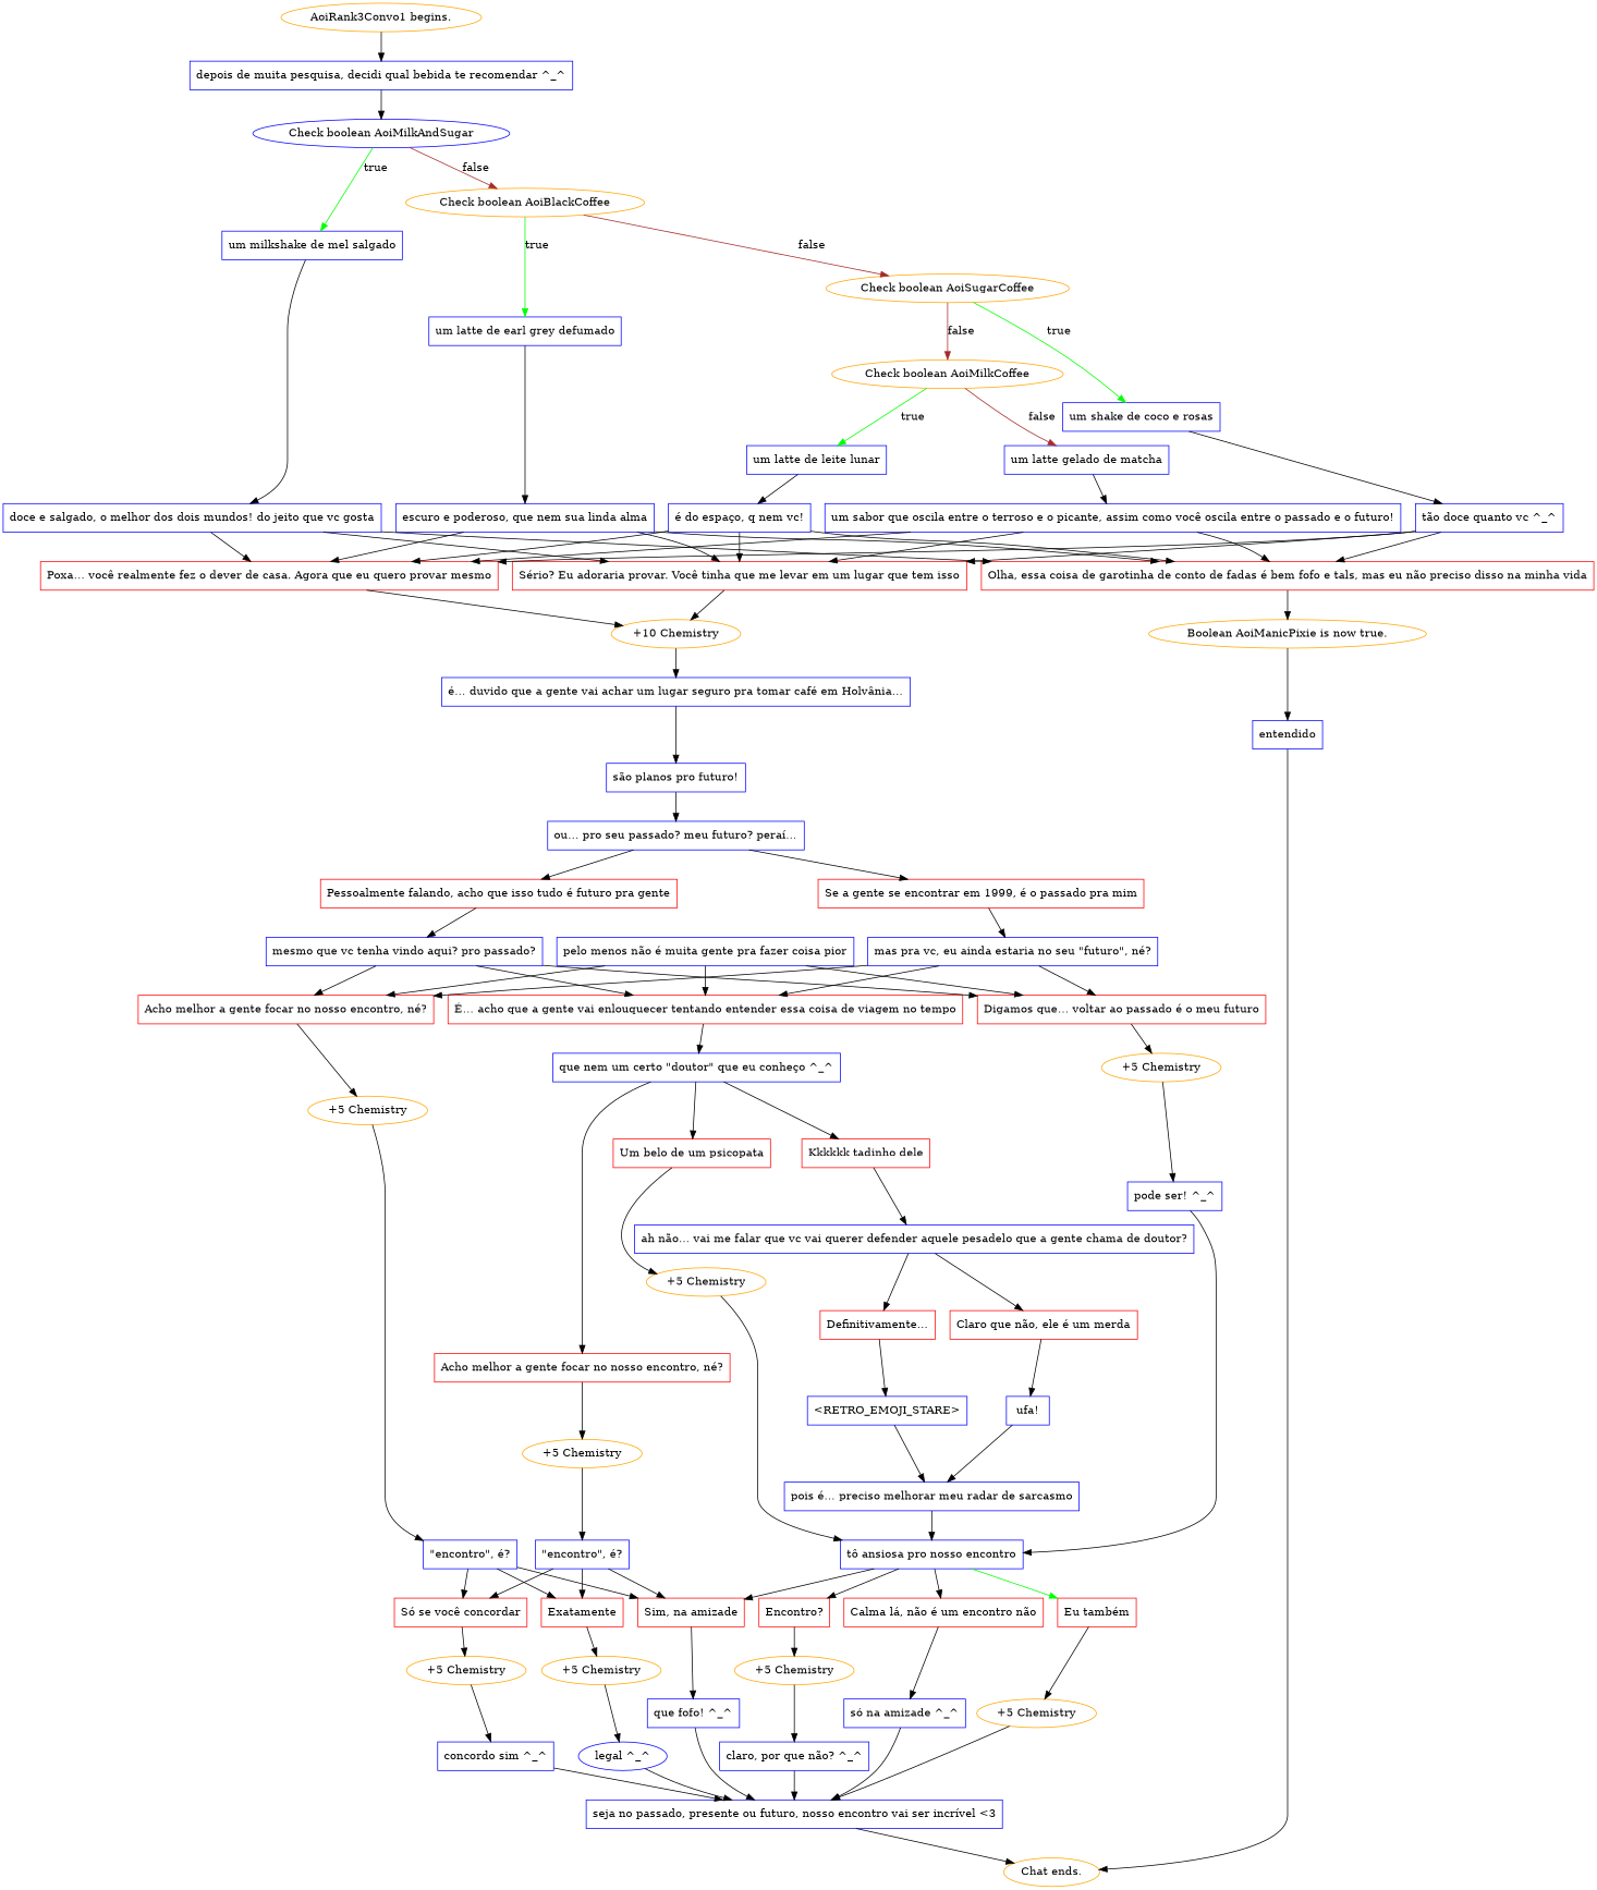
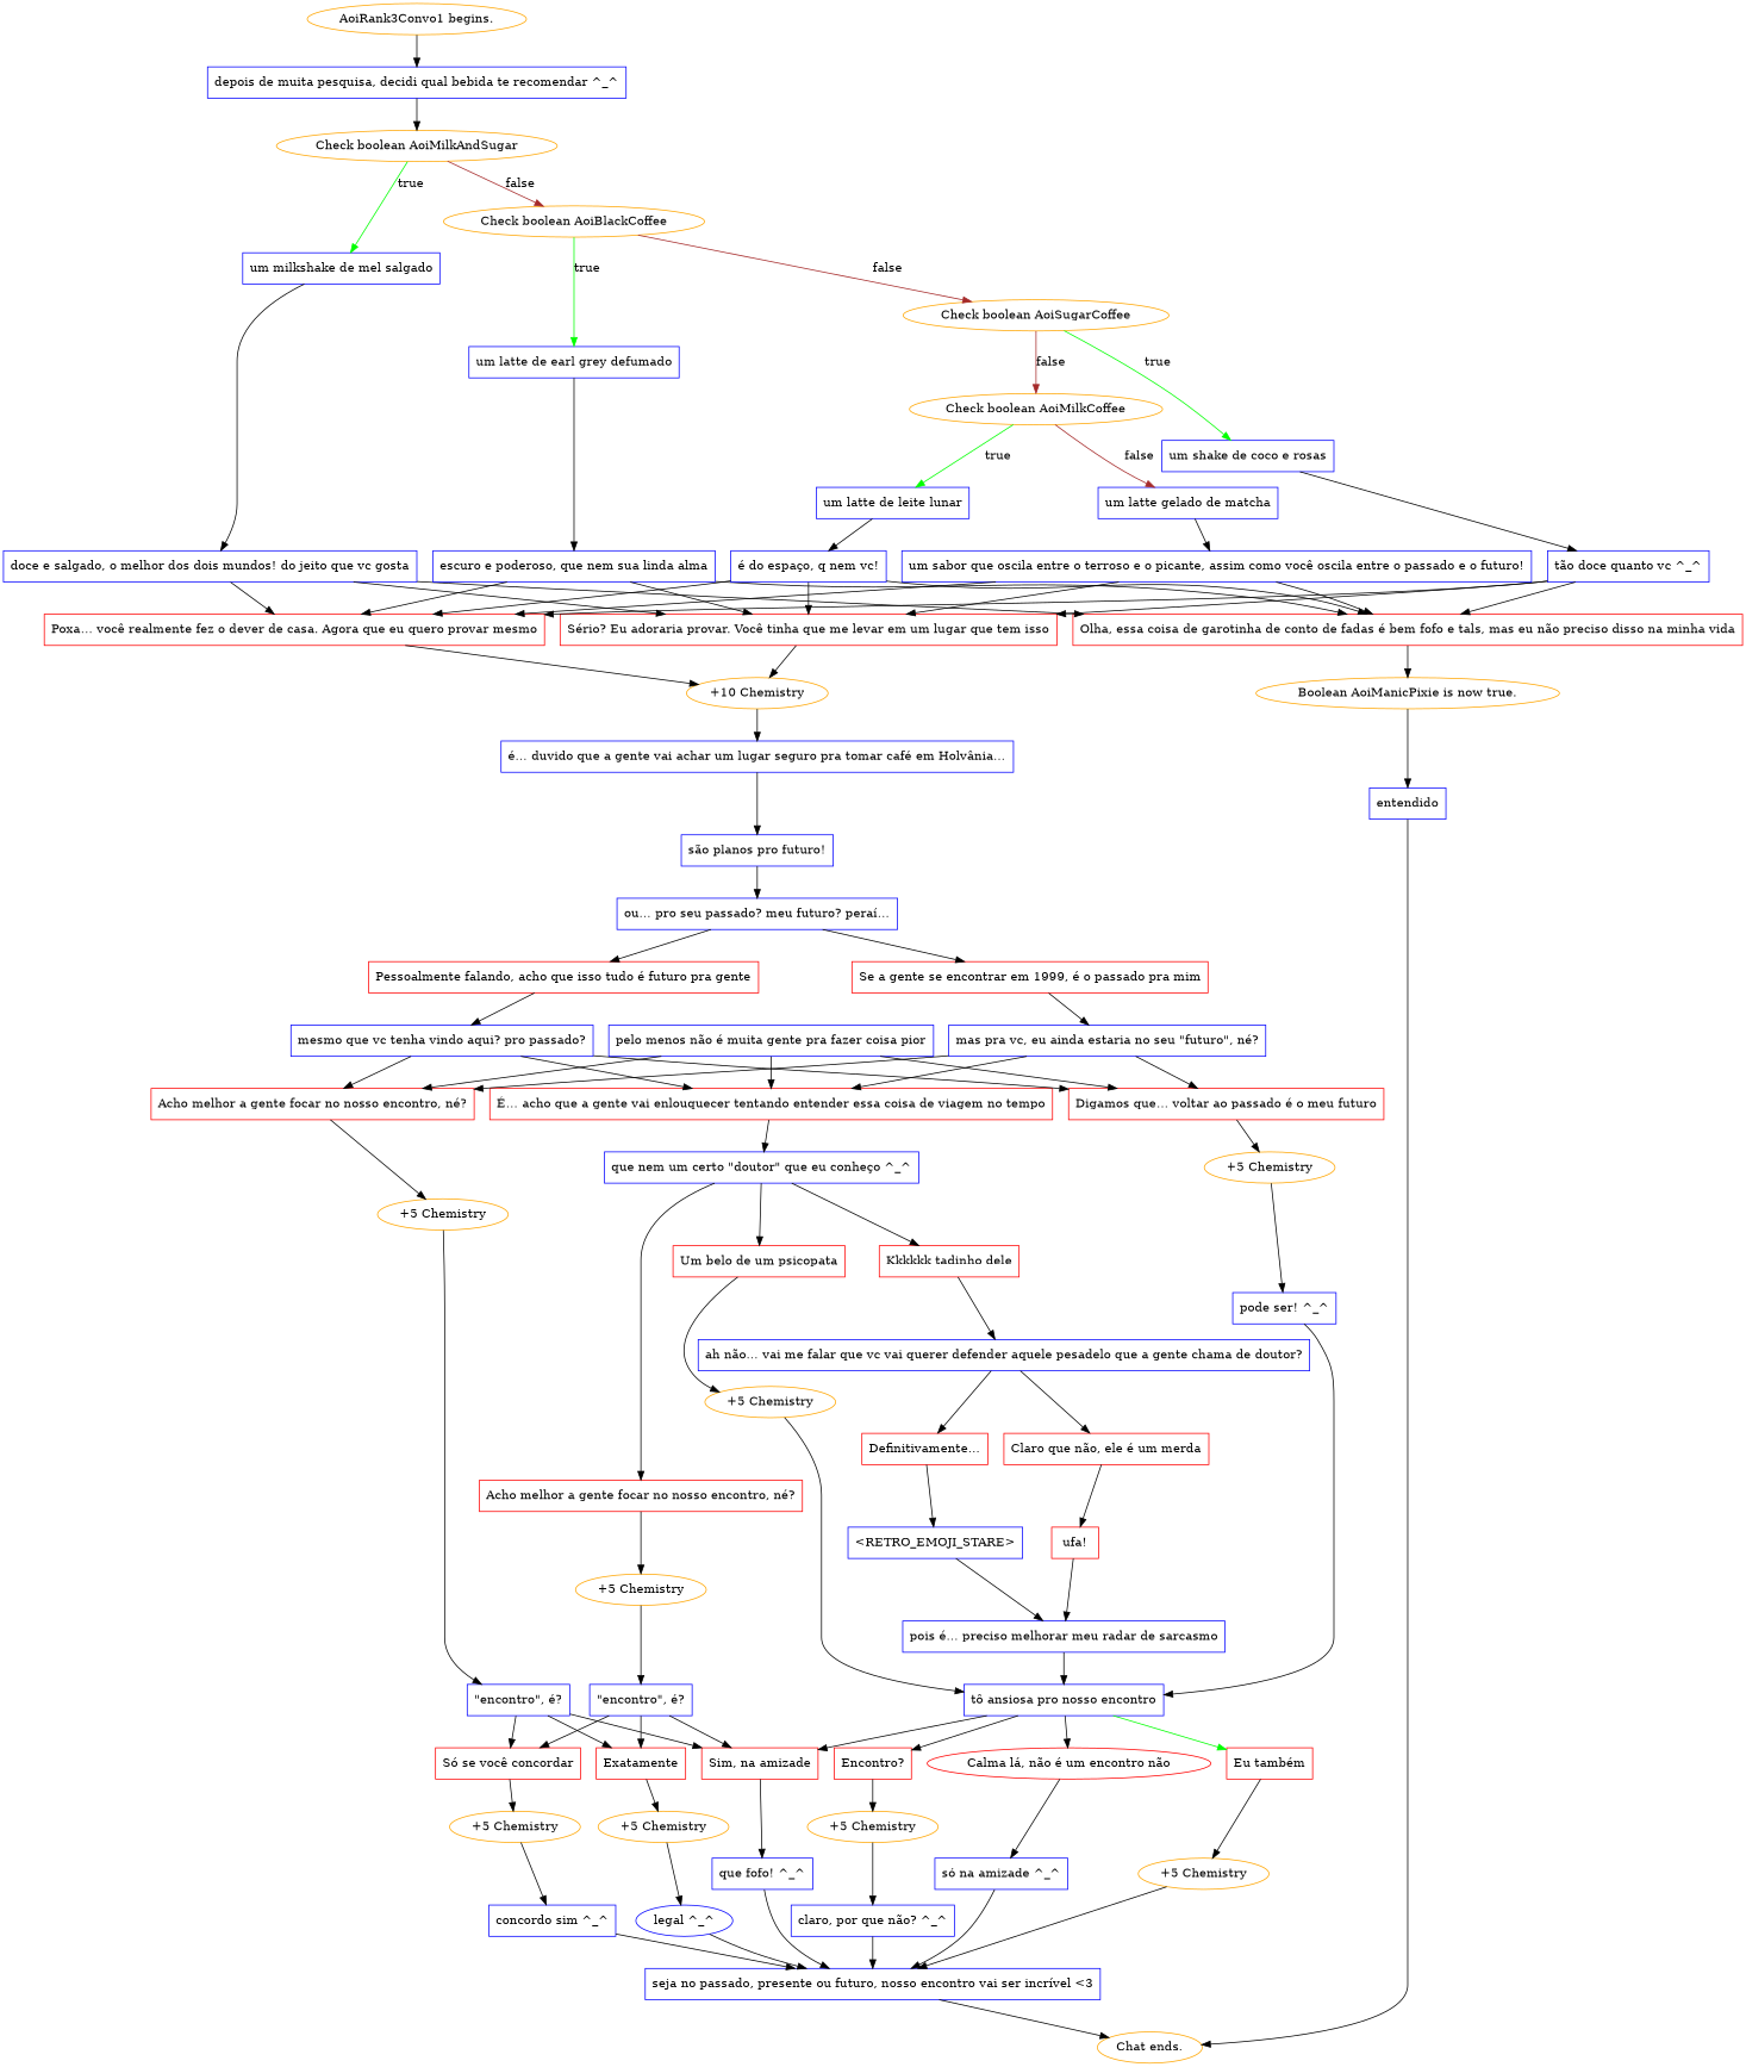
  digraph {
    node [color=blue shape=box]
    "AoiRank3Convo1 begins." [color=orange shape=""]
    n2 [label="depois de muita pesquisa, decidi qual bebida te recomendar ^_^"]
-   n3 [label="Check boolean AoiMilkAndSugar" shape=""]
+   n3 [color=orange label="Check boolean AoiMilkAndSugar" shape=""]
    n4 [label="um milkshake de mel salgado"]
    n5 [color=orange label="Check boolean AoiBlackCoffee" shape=""]
    n6 [label="doce e salgado, o melhor dos dois mundos! do jeito que vc gosta"]
    n7 [label="um latte de earl grey defumado"]
    n8 [color=orange label="Check boolean AoiSugarCoffee" shape=""]
    n9 [color=red label="Poxa… você realmente fez o dever de casa. Agora que eu quero provar mesmo"]
    n10 [color=red label="Sério? Eu adoraria provar. Você tinha que me levar em um lugar que tem isso"]
    n11 [color=red label="Olha, essa coisa de garotinha de conto de fadas é bem fofo e tals, mas eu não preciso disso na minha vida"]
    n12 [label="escuro e poderoso, que nem sua linda alma"]
    n13 [label="um shake de coco e rosas"]
    n14 [color=orange label="Check boolean AoiMilkCoffee" shape=""]
    n15 [color=orange label="+10 Chemistry" shape=""]
    n16 [color=orange label="Boolean AoiManicPixie is now true." shape=""]
    n17 [label="tão doce quanto vc ^_^"]
    n18 [label="um latte de leite lunar"]
    n19 [label="um latte gelado de matcha"]
    n20 [label="é… duvido que a gente vai achar um lugar seguro pra tomar café em Holvânia…"]
    n21 [label=entendido]
    n22 [label="é do espaço, q nem vc!"]
    n23 [label="um sabor que oscila entre o terroso e o picante, assim como você oscila entre o passado e o futuro!"]
    n24 [label="são planos pro futuro!"]
    "Chat ends." [color=orange shape=""]
    n26 [label="ou… pro seu passado? meu futuro? peraí…"]
    n27 [color=red label="Se a gente se encontrar em 1999, é o passado pra mim"]
    n28 [color=red label="Pessoalmente falando, acho que isso tudo é futuro pra gente"]
    n29 [label="mas pra vc, eu ainda estaria no seu \"futuro\", né?"]
    n30 [label="mesmo que vc tenha vindo aqui? pro passado?"]
    n31 [color=red label="É… acho que a gente vai enlouquecer tentando entender essa coisa de viagem no tempo"]
    n32 [color=red label="Digamos que… voltar ao passado é o meu futuro"]
    n33 [color=red label="Acho melhor a gente focar no nosso encontro, né?"]
    n34 [label="pelo menos não é muita gente pra fazer coisa pior"]
    n35 [label="que nem um certo \"doutor\" que eu conheço ^_^"]
    n36 [color=orange label="+5 Chemistry" shape=""]
    n37 [color=orange label="+5 Chemistry" shape=""]
    n38 [color=red label="Acho melhor a gente focar no nosso encontro, né?"]
    n39 [color=red label="Kkkkkk tadinho dele"]
    n40 [color=red label="Um belo de um psicopata"]
    n41 [label="pode ser! ^_^"]
    n42 [label="\"encontro\", é?"]
    n43 [color=orange label="+5 Chemistry" shape=""]
    n44 [label="ah não… vai me falar que vc vai querer defender aquele pesadelo que a gente chama de doutor?"]
    n45 [color=orange label="+5 Chemistry" shape=""]
    n46 [label="tô ansiosa pro nosso encontro"]
    n47 [color=red label=Exatamente]
    n48 [color=red label="Sim, na amizade"]
    n49 [color=red label="Só se você concordar"]
    n50 [label="\"encontro\", é?"]
    n51 [color=red label="Definitivamente…"]
    n52 [color=red label="Claro que não, ele é um merda"]
    n53 [color=red label="Eu também"]
    n54 [color=red label="Encontro?"]
-   n55 [color=red label="Calma lá, não é um encontro não"]
+   n55 [color=red label="Calma lá, não é um encontro não" shape=ellipse]
    n56 [color=orange label="+5 Chemistry" shape=""]
    n57 [label="que fofo! ^_^"]
    n58 [color=orange label="+5 Chemistry" shape=""]
    n59 [label="<RETRO_EMOJI_STARE>"]
-   n60 [label="ufa!"]
+   n60 [color=red label="ufa!"]
    n61 [color=orange label="+5 Chemistry" shape=""]
    n62 [color=orange label="+5 Chemistry" shape=""]
    n63 [label="só na amizade ^_^"]
    n64 [label="legal ^_^" shape=ellipse]
    n65 [label="seja no passado, presente ou futuro, nosso encontro vai ser incrível <3"]
    n66 [label="concordo sim ^_^"]
    n67 [label="pois é… preciso melhorar meu radar de sarcasmo"]
    n68 [label="claro, por que não? ^_^"]
    "AoiRank3Convo1 begins." -> n2
    n2 -> n3
    n3 -> n4 [color=green label=true]
    n3 -> n5 [color=brown label=false]
    n4 -> n6
    n5 -> n7 [color=green label=true]
    n5 -> n8 [color=brown label=false]
    n6 -> n9
    n6 -> n10
    n6 -> n11
    n7 -> n12
    n8 -> n13 [color=green label=true]
    n8 -> n14 [color=brown label=false]
    n9 -> n15
    n10 -> n15
    n11 -> n16
    n12 -> n9
    n12 -> n10
    n12 -> n11
    n13 -> n17
    n14 -> n18 [color=green label=true]
    n14 -> n19 [color=brown label=false]
    n15 -> n20
    n16 -> n21
    n17 -> n9
    n17 -> n10
    n17 -> n11
    n18 -> n22
    n19 -> n23
    n20 -> n24
    n21 -> "Chat ends."
    n22 -> n9
    n22 -> n10
    n22 -> n11
    n23 -> n9
    n23 -> n10
    n23 -> n11
    n24 -> n26
    n26 -> n27
    n26 -> n28
    n27 -> n29
    n28 -> n30
    n29 -> n31
    n29 -> n32
    n29 -> n33
    n30 -> n31
    n30 -> n32
    n30 -> n33
    n31 -> n35
    n32 -> n36
    n33 -> n37
    n34 -> n31
    n34 -> n32
    n34 -> n33
    n35 -> n38
    n35 -> n39
    n35 -> n40
    n36 -> n41
    n37 -> n42
    n38 -> n43
    n39 -> n44
    n40 -> n45
    n41 -> n46
    n42 -> n47
    n42 -> n48
    n42 -> n49
    n43 -> n50
    n44 -> n51
    n44 -> n52
    n45 -> n46
    n46 -> n48
    n46 -> n53 [color=green]
    n46 -> n54
    n46 -> n55
    n47 -> n56
    n48 -> n57
    n49 -> n58
    n50 -> n47
    n50 -> n48
    n50 -> n49
    n51 -> n59
    n52 -> n60
    n53 -> n61
    n54 -> n62
    n55 -> n63
    n56 -> n64
    n57 -> n65
    n58 -> n66
    n59 -> n67
    n60 -> n67
    n61 -> n65
    n62 -> n68
    n63 -> n65
    n64 -> n65
    n65 -> "Chat ends."
    n66 -> n65
    n67 -> n46
    n68 -> n65
  }
